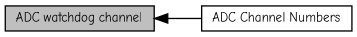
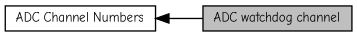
  digraph {
    rankdir=LR
    fontname="Comic Neue"
    node [color=black fontname="Comic Neue" fontsize=10 shape=record style=filled]
    n1 [fillcolor=white height=0.2 label="ADC Channel Numbers" width=0.4]
    n2 [fillcolor=grey75 fontcolor=black height=0.2 label="ADC watchdog channel" width=0.4]
-   n2 -> n1 [dir=back fontname="Comic Neue" fontsize=10 labelfontname=Helvetica labelfontsize=10 shape=plaintext style=solid]
+   n1 -> n2 [dir=back fontname="Comic Neue" fontsize=10 labelfontname=Helvetica labelfontsize=10 shape=plaintext style=solid]
  }
